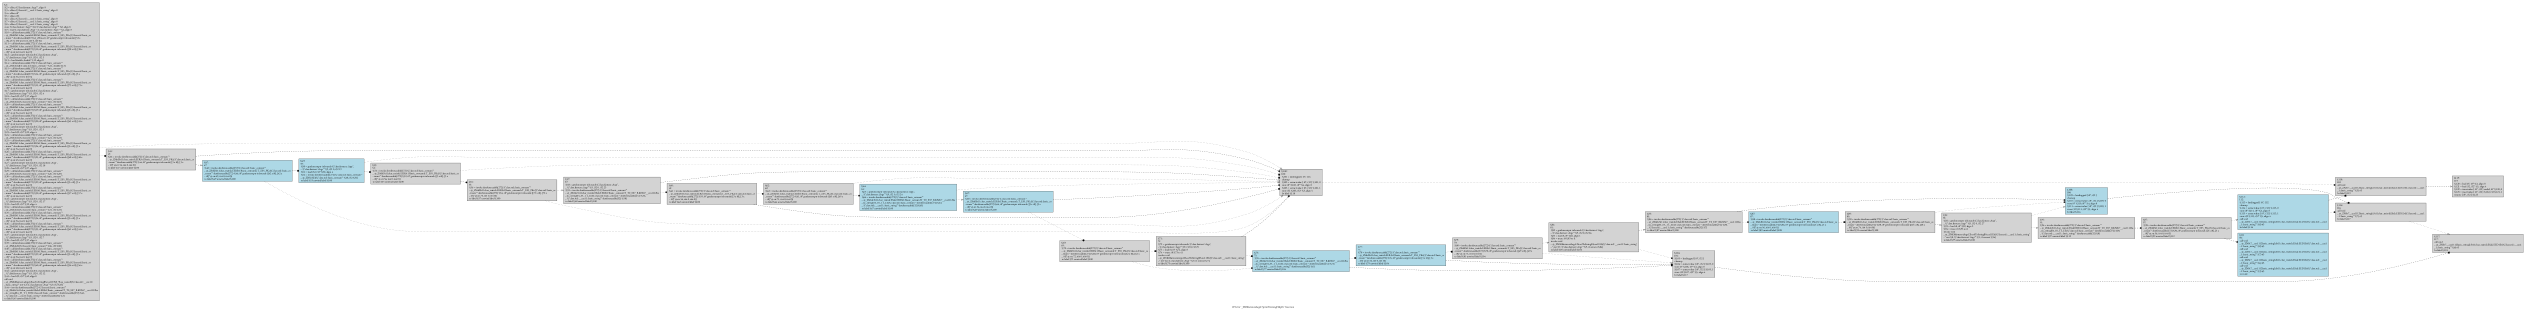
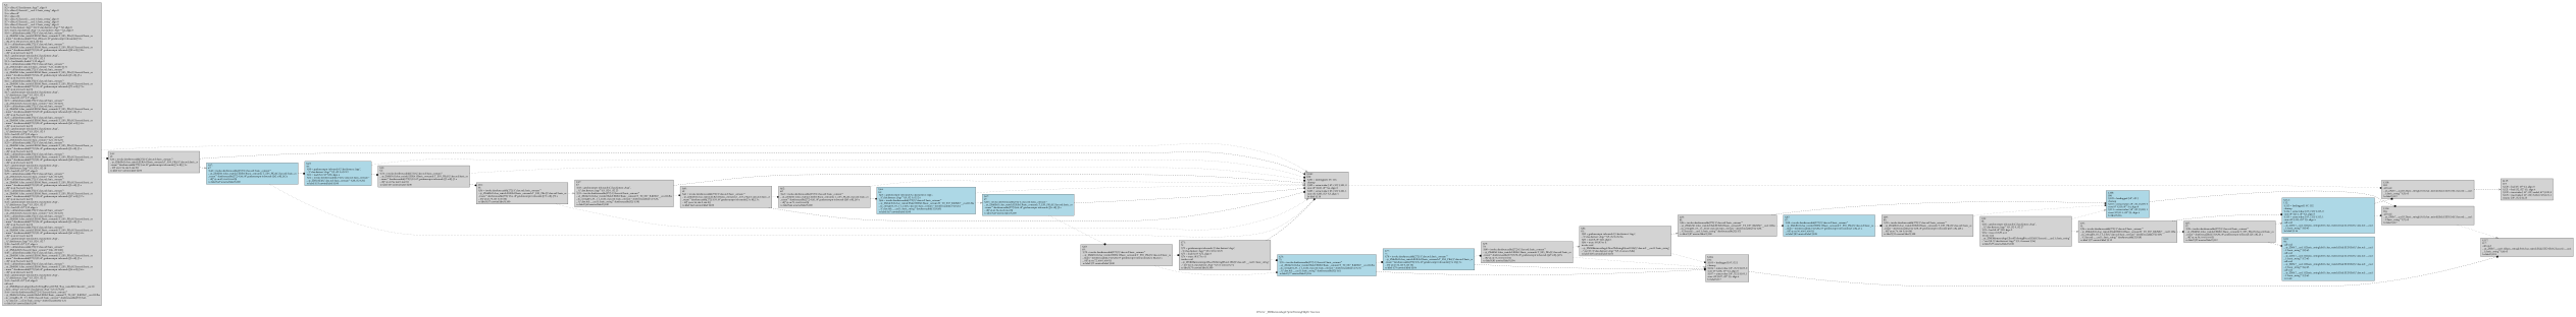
  digraph {
    fontname="EB Garamond"
    label="CFG for '_ZN8fasttext4Args17printTrainingHelpEv' function"
    rankdir=LR
    node [fillcolor=lightgrey fontname="EB Garamond" shape=record style=filled]
    edge [arrowhead=onormal fontname="EB Garamond" style=dotted]
    n1 [label="{%1:\l  %2 = alloca %\"class.fasttext::Args\"*, align 8\l  %3 = alloca %\"class.std::__cxx11::basic_string\", align 8\l  %4 = alloca i8*\l  %5 = alloca i32\l  %6 = alloca %\"class.std::__cxx11::basic_string\", align 8\l  %7 = alloca %\"class.std::__cxx11::basic_string\", align 8\l  %8 = alloca %\"class.std::__cxx11::basic_string\", align 8\l  store %\"class.fasttext::Args\"* %0, %\"class.fasttext::Args\"** %2, align 8\l  %9 = load %\"class.fasttext::Args\"*, %\"class.fasttext::Args\"** %2, align 8\l  %10 = call dereferenceable(272) %\"class.std::basic_ostream\"*\l... @_ZStlsISt11char_traitsIcEERSt13basic_ostreamIcT_ES5_PKc(%\"class.std::basic_os\l...tream\"* dereferenceable(272) @_ZSt4cerr, i8* getelementptr inbounds ([53 x\l... i8], [53 x i8]* @.str.61, i64 0, i64 0))\l  %11 = call dereferenceable(272) %\"class.std::basic_ostream\"*\l... @_ZStlsISt11char_traitsIcEERSt13basic_ostreamIcT_ES5_PKc(%\"class.std::basic_os\l...tream\"* dereferenceable(272) %10, i8* getelementptr inbounds ([38 x i8], [38 x\l... i8]* @.str.62, i64 0, i64 0))\l  %12 = getelementptr inbounds %\"class.fasttext::Args\",\l... %\"class.fasttext::Args\"* %9, i32 0, i32 3\l  %13 = load double, double* %12, align 8\l  %14 = call dereferenceable(272) %\"class.std::basic_ostream\"*\l... @_ZNSolsEd(%\"class.std::basic_ostream\"* %11, double %13)\l  %15 = call dereferenceable(272) %\"class.std::basic_ostream\"*\l... @_ZStlsISt11char_traitsIcEERSt13basic_ostreamIcT_ES5_PKc(%\"class.std::basic_os\l...tream\"* dereferenceable(272) %14, i8* getelementptr inbounds ([3 x i8], [3 x\l... i8]* @.str.56, i64 0, i64 0))\l  %16 = call dereferenceable(272) %\"class.std::basic_ostream\"*\l... @_ZStlsISt11char_traitsIcEERSt13basic_ostreamIcT_ES5_PKc(%\"class.std::basic_os\l...tream\"* dereferenceable(272) %15, i8* getelementptr inbounds ([73 x i8], [73 x\l... i8]* @.str.63, i64 0, i64 0))\l  %17 = getelementptr inbounds %\"class.fasttext::Args\",\l... %\"class.fasttext::Args\"* %9, i32 0, i32 4\l  %18 = load i32, i32* %17, align 8\l  %19 = call dereferenceable(272) %\"class.std::basic_ostream\"*\l... @_ZNSolsEi(%\"class.std::basic_ostream\"* %16, i32 %18)\l  %20 = call dereferenceable(272) %\"class.std::basic_ostream\"*\l... @_ZStlsISt11char_traitsIcEERSt13basic_ostreamIcT_ES5_PKc(%\"class.std::basic_os\l...tream\"* dereferenceable(272) %19, i8* getelementptr inbounds ([3 x i8], [3 x\l... i8]* @.str.56, i64 0, i64 0))\l  %21 = call dereferenceable(272) %\"class.std::basic_ostream\"*\l... @_ZStlsISt11char_traitsIcEERSt13basic_ostreamIcT_ES5_PKc(%\"class.std::basic_os\l...tream\"* dereferenceable(272) %20, i8* getelementptr inbounds ([45 x i8], [45 x\l... i8]* @.str.64, i64 0, i64 0))\l  %22 = getelementptr inbounds %\"class.fasttext::Args\",\l... %\"class.fasttext::Args\"* %9, i32 0, i32 5\l  %23 = load i32, i32* %22, align 4\l  %24 = call dereferenceable(272) %\"class.std::basic_ostream\"*\l... @_ZNSolsEi(%\"class.std::basic_ostream\"* %21, i32 %23)\l  %25 = call dereferenceable(272) %\"class.std::basic_ostream\"*\l... @_ZStlsISt11char_traitsIcEERSt13basic_ostreamIcT_ES5_PKc(%\"class.std::basic_os\l...tream\"* dereferenceable(272) %24, i8* getelementptr inbounds ([3 x i8], [3 x\l... i8]* @.str.56, i64 0, i64 0))\l  %26 = call dereferenceable(272) %\"class.std::basic_ostream\"*\l... @_ZStlsISt11char_traitsIcEERSt13basic_ostreamIcT_ES5_PKc(%\"class.std::basic_os\l...tream\"* dereferenceable(272) %25, i8* getelementptr inbounds ([48 x i8], [48 x\l... i8]* @.str.65, i64 0, i64 0))\l  %27 = getelementptr inbounds %\"class.fasttext::Args\",\l... %\"class.fasttext::Args\"* %9, i32 0, i32 18\l  %28 = load i32, i32* %27, align 8\l  %29 = call dereferenceable(272) %\"class.std::basic_ostream\"*\l... @_ZNSolsEi(%\"class.std::basic_ostream\"* %26, i32 %28)\l  %30 = call dereferenceable(272) %\"class.std::basic_ostream\"*\l... @_ZStlsISt11char_traitsIcEERSt13basic_ostreamIcT_ES5_PKc(%\"class.std::basic_os\l...tream\"* dereferenceable(272) %29, i8* getelementptr inbounds ([3 x i8], [3 x\l... i8]* @.str.56, i64 0, i64 0))\l  %31 = call dereferenceable(272) %\"class.std::basic_ostream\"*\l... @_ZStlsISt11char_traitsIcEERSt13basic_ostreamIcT_ES5_PKc(%\"class.std::basic_os\l...tream\"* dereferenceable(272) %30, i8* getelementptr inbounds ([57 x i8], [57 x\l... i8]* @.str.66, i64 0, i64 0))\l  %32 = getelementptr inbounds %\"class.fasttext::Args\",\l... %\"class.fasttext::Args\"* %9, i32 0, i32 17\l  %33 = load i32, i32* %32, align 4\l  %34 = call dereferenceable(272) %\"class.std::basic_ostream\"*\l... @_ZNSolsEi(%\"class.std::basic_ostream\"* %31, i32 %33)\l  %35 = call dereferenceable(272) %\"class.std::basic_ostream\"*\l... @_ZStlsISt11char_traitsIcEERSt13basic_ostreamIcT_ES5_PKc(%\"class.std::basic_os\l...tream\"* dereferenceable(272) %34, i8* getelementptr inbounds ([3 x i8], [3 x\l... i8]* @.str.56, i64 0, i64 0))\l  %36 = call dereferenceable(272) %\"class.std::basic_ostream\"*\l... @_ZStlsISt11char_traitsIcEERSt13basic_ostreamIcT_ES5_PKc(%\"class.std::basic_os\l...tream\"* dereferenceable(272) %35, i8* getelementptr inbounds ([41 x i8], [41 x\l... i8]* @.str.67, i64 0, i64 0))\l  %37 = getelementptr inbounds %\"class.fasttext::Args\",\l... %\"class.fasttext::Args\"* %9, i32 0, i32 7\l  %38 = load i32, i32* %37, align 4\l  %39 = call dereferenceable(272) %\"class.std::basic_ostream\"*\l... @_ZNSolsEi(%\"class.std::basic_ostream\"* %36, i32 %38)\l  %40 = call dereferenceable(272) %\"class.std::basic_ostream\"*\l... @_ZStlsISt11char_traitsIcEERSt13basic_ostreamIcT_ES5_PKc(%\"class.std::basic_os\l...tream\"* dereferenceable(272) %39, i8* getelementptr inbounds ([3 x i8], [3 x\l... i8]* @.str.56, i64 0, i64 0))\l  %41 = call dereferenceable(272) %\"class.std::basic_ostream\"*\l... @_ZStlsISt11char_traitsIcEERSt13basic_ostreamIcT_ES5_PKc(%\"class.std::basic_os\l...tream\"* dereferenceable(272) %40, i8* getelementptr inbounds ([56 x i8], [56 x\l... i8]* @.str.68, i64 0, i64 0))\l  %42 = getelementptr inbounds %\"class.fasttext::Args\",\l... %\"class.fasttext::Args\"* %9, i32 0, i32 12\l  %43 = load i32, i32* %42, align 8\l  call void\l... @_ZNK8fasttext4Args12lossToStringB5cxx11ENS_9loss_nameE(%\"class.std::__cxx11::\l...basic_string\"* sret %3, %\"class.fasttext::Args\"* %9, i32 %43)\l  %44 = invoke dereferenceable(272) %\"class.std::basic_ostream\"*\l... @_ZStlsIcSt11char_traitsIcESaIcEERSt13basic_ostreamIT_T0_ES7_RKNSt7__cxx1112ba\l...sic_stringIS4_S5_T1_EE(%\"class.std::basic_ostream\"* dereferenceable(272) %41,\l... %\"class.std::__cxx11::basic_string\"* dereferenceable(32) %3)\l          to label %45 unwind label %100\l}"]
    n2 [label="{%45:\l45:                                               \l  %46 = invoke dereferenceable(272) %\"class.std::basic_ostream\"*\l... @_ZStlsISt11char_traitsIcEERSt13basic_ostreamIcT_ES5_PKc(%\"class.std::basic_os\l...tream\"* dereferenceable(272) %44, i8* getelementptr inbounds ([3 x i8], [3 x\l... i8]* @.str.56, i64 0, i64 0))\l          to label %47 unwind label %100\l}"]
    n3 [label="{%100:\l100:                                              \l  %101 = landingpad \{ i8*, i32 \}\l          cleanup\l  %102 = extractvalue \{ i8*, i32 \} %101, 0\l  store i8* %102, i8** %4, align 8\l  %103 = extractvalue \{ i8*, i32 \} %101, 1\l  store i32 %103, i32* %5, align 4\l  br label %118\l}"]
    n4 [fillcolor=lightblue label="{%47:\l47:                                               \l  %48 = invoke dereferenceable(272) %\"class.std::basic_ostream\"*\l... @_ZStlsISt11char_traitsIcEERSt13basic_ostreamIcT_ES5_PKc(%\"class.std::basic_os\l...tream\"* dereferenceable(272) %46, i8* getelementptr inbounds ([42 x i8], [42 x\l... i8]* @.str.69, i64 0, i64 0))\l          to label %49 unwind label %100\l}"]
    n5 [label="{%118:\l118:                                              \l  call void\l... @_ZNSt7__cxx1112basic_stringIcSt11char_traitsIcESaIcEED1Ev(%\"class.std::__cxx1\l...1::basic_string\"* %3) #3\l  br label %119\l}"]
    n6 [fillcolor=lightblue label="{%49:\l49:                                               \l  %50 = getelementptr inbounds %\"class.fasttext::Args\",\l... %\"class.fasttext::Args\"* %9, i32 0, i32 19\l  %51 = load i32, i32* %50, align 4\l  %52 = invoke dereferenceable(272) %\"class.std::basic_ostream\"*\l... @_ZNSolsEi(%\"class.std::basic_ostream\"* %48, i32 %51)\l          to label %53 unwind label %100\l}"]
    n7 [label="{%119:\l119:                                              \l  %120 = load i8*, i8** %4, align 8\l  %121 = load i32, i32* %5, align 4\l  %122 = insertvalue \{ i8*, i32 \} undef, i8* %120, 0\l  %123 = insertvalue \{ i8*, i32 \} %122, i32 %121, 1\l  resume \{ i8*, i32 \} %123\l}"]
    n8 [label="{%53:\l53:                                               \l  %54 = invoke dereferenceable(272) %\"class.std::basic_ostream\"*\l... @_ZStlsISt11char_traitsIcEERSt13basic_ostreamIcT_ES5_PKc(%\"class.std::basic_os\l...tream\"* dereferenceable(272) %52, i8* getelementptr inbounds ([3 x i8], [3 x\l... i8]* @.str.56, i64 0, i64 0))\l          to label %55 unwind label %100\l}"]
    n9 [label="{%55:\l55:                                               \l  %56 = invoke dereferenceable(272) %\"class.std::basic_ostream\"*\l... @_ZStlsISt11char_traitsIcEERSt13basic_ostreamIcT_ES5_PKc(%\"class.std::basic_os\l...tream\"* dereferenceable(272) %54, i8* getelementptr inbounds ([72 x i8], [72 x\l... i8]* @.str.70, i64 0, i64 0))\l          to label %57 unwind label %100\l}"]
    n10 [label="{%57:\l57:                                               \l  %58 = getelementptr inbounds %\"class.fasttext::Args\",\l... %\"class.fasttext::Args\"* %9, i32 0, i32 23\l  %59 = invoke dereferenceable(272) %\"class.std::basic_ostream\"*\l... @_ZStlsIcSt11char_traitsIcESaIcEERSt13basic_ostreamIT_T0_ES7_RKNSt7__cxx1112ba\l...sic_stringIS4_S5_T1_EE(%\"class.std::basic_ostream\"* dereferenceable(272) %56,\l... %\"class.std::__cxx11::basic_string\"* dereferenceable(32) %58)\l          to label %60 unwind label %100\l}"]
    n11 [label="{%60:\l60:                                               \l  %61 = invoke dereferenceable(272) %\"class.std::basic_ostream\"*\l... @_ZStlsISt11char_traitsIcEERSt13basic_ostreamIcT_ES5_PKc(%\"class.std::basic_os\l...tream\"* dereferenceable(272) %59, i8* getelementptr inbounds ([3 x i8], [3 x\l... i8]* @.str.56, i64 0, i64 0))\l          to label %62 unwind label %100\l}"]
    n12 [label="{%62:\l62:                                               \l  %63 = invoke dereferenceable(272) %\"class.std::basic_ostream\"*\l... @_ZStlsISt11char_traitsIcEERSt13basic_ostreamIcT_ES5_PKc(%\"class.std::basic_os\l...tream\"* dereferenceable(272) %61, i8* getelementptr inbounds ([65 x i8], [65 x\l... i8]* @.str.71, i64 0, i64 0))\l          to label %64 unwind label %100\l}"]
    n13 [fillcolor=lightblue label="{%64:\l64:                                               \l  %65 = getelementptr inbounds %\"class.fasttext::Args\",\l... %\"class.fasttext::Args\"* %9, i32 0, i32 24\l  %66 = invoke dereferenceable(272) %\"class.std::basic_ostream\"*\l... @_ZStlsIcSt11char_traitsIcESaIcEERSt13basic_ostreamIT_T0_ES7_RKNSt7__cxx1112ba\l...sic_stringIS4_S5_T1_EE(%\"class.std::basic_ostream\"* dereferenceable(272) %63,\l... %\"class.std::__cxx11::basic_string\"* dereferenceable(32) %65)\l          to label %67 unwind label %100\l}"]
    n14 [fillcolor=lightblue label="{%67:\l67:                                               \l  %68 = invoke dereferenceable(272) %\"class.std::basic_ostream\"*\l... @_ZStlsISt11char_traitsIcEERSt13basic_ostreamIcT_ES5_PKc(%\"class.std::basic_os\l...tream\"* dereferenceable(272) %66, i8* getelementptr inbounds ([3 x i8], [3 x\l... i8]* @.str.56, i64 0, i64 0))\l          to label %69 unwind label %100\l}"]
    n15 [label="{%69:\l69:                                               \l  %70 = invoke dereferenceable(272) %\"class.std::basic_ostream\"*\l... @_ZStlsISt11char_traitsIcEERSt13basic_ostreamIcT_ES5_PKc(%\"class.std::basic_os\l...tream\"* dereferenceable(272) %68, i8* getelementptr inbounds ([62 x i8], [62 x\l... i8]* @.str.72, i64 0, i64 0))\l          to label %71 unwind label %100\l}"]
    n16 [label="{%71:\l71:                                               \l  %72 = getelementptr inbounds %\"class.fasttext::Args\",\l... %\"class.fasttext::Args\"* %9, i32 0, i32 25\l  %73 = load i8, i8* %72, align 8\l  %74 = trunc i8 %73 to i1\l  invoke void\l... @_ZNK8fasttext4Args12boolToStringB5cxx11Eb(%\"class.std::__cxx11::basic_string\"\l...* sret %6, %\"class.fasttext::Args\"* %9, i1 zeroext %74)\l          to label %75 unwind label %100\l}"]
    n17 [fillcolor=lightblue label="{%75:\l75:                                               \l  %76 = invoke dereferenceable(272) %\"class.std::basic_ostream\"*\l... @_ZStlsIcSt11char_traitsIcESaIcEERSt13basic_ostreamIT_T0_ES7_RKNSt7__cxx1112ba\l...sic_stringIS4_S5_T1_EE(%\"class.std::basic_ostream\"* dereferenceable(272) %70,\l... %\"class.std::__cxx11::basic_string\"* dereferenceable(32) %6)\l          to label %77 unwind label %104\l}"]
    n18 [fillcolor=lightblue label="{%77:\l77:                                               \l  %78 = invoke dereferenceable(272) %\"class.std::basic_ostream\"*\l... @_ZStlsISt11char_traitsIcEERSt13basic_ostreamIcT_ES5_PKc(%\"class.std::basic_os\l...tream\"* dereferenceable(272) %76, i8* getelementptr inbounds ([3 x i8], [3 x\l... i8]* @.str.56, i64 0, i64 0))\l          to label %79 unwind label %104\l}"]
    n19 [label="{%104:\l104:                                              \l  %105 = landingpad \{ i8*, i32 \}\l          cleanup\l  %106 = extractvalue \{ i8*, i32 \} %105, 0\l  store i8* %106, i8** %4, align 8\l  %107 = extractvalue \{ i8*, i32 \} %105, 1\l  store i32 %107, i32* %5, align 4\l  br label %117\l}"]
    n20 [label="{%79:\l79:                                               \l  %80 = invoke dereferenceable(272) %\"class.std::basic_ostream\"*\l... @_ZStlsISt11char_traitsIcEERSt13basic_ostreamIcT_ES5_PKc(%\"class.std::basic_os\l...tream\"* dereferenceable(272) %78, i8* getelementptr inbounds ([69 x i8], [69 x\l... i8]* @.str.73, i64 0, i64 0))\l          to label %81 unwind label %104\l}"]
    n21 [label="{%117:\l117:                                              \l  call void\l... @_ZNSt7__cxx1112basic_stringIcSt11char_traitsIcESaIcEED1Ev(%\"class.std::__cxx1\l...1::basic_string\"* %6) #3\l  br label %118\l}"]
    n22 [label="{%81:\l81:                                               \l  %82 = getelementptr inbounds %\"class.fasttext::Args\",\l... %\"class.fasttext::Args\"* %9, i32 0, i32 26\l  %83 = load i8, i8* %82, align 1\l  %84 = trunc i8 %83 to i1\l  invoke void\l... @_ZNK8fasttext4Args12boolToStringB5cxx11Eb(%\"class.std::__cxx11::basic_string\"\l...* sret %7, %\"class.fasttext::Args\"* %9, i1 zeroext %84)\l          to label %85 unwind label %104\l}"]
    n23 [label="{%85:\l85:                                               \l  %86 = invoke dereferenceable(272) %\"class.std::basic_ostream\"*\l... @_ZStlsIcSt11char_traitsIcESaIcEERSt13basic_ostreamIT_T0_ES7_RKNSt7__cxx1112ba\l...sic_stringIS4_S5_T1_EE(%\"class.std::basic_ostream\"* dereferenceable(272) %80,\l... %\"class.std::__cxx11::basic_string\"* dereferenceable(32) %7)\l          to label %87 unwind label %108\l}"]
    n24 [fillcolor=lightblue label="{%87:\l87:                                               \l  %88 = invoke dereferenceable(272) %\"class.std::basic_ostream\"*\l... @_ZStlsISt11char_traitsIcEERSt13basic_ostreamIcT_ES5_PKc(%\"class.std::basic_os\l...tream\"* dereferenceable(272) %86, i8* getelementptr inbounds ([3 x i8], [3 x\l... i8]* @.str.56, i64 0, i64 0))\l          to label %89 unwind label %108\l}"]
    n25 [fillcolor=lightblue label="{%108:\l108:                                              \l  %109 = landingpad \{ i8*, i32 \}\l          cleanup\l  %110 = extractvalue \{ i8*, i32 \} %109, 0\l  store i8* %110, i8** %4, align 8\l  %111 = extractvalue \{ i8*, i32 \} %109, 1\l  store i32 %111, i32* %5, align 4\l  br label %116\l}"]
    n26 [label="{%89:\l89:                                               \l  %90 = invoke dereferenceable(272) %\"class.std::basic_ostream\"*\l... @_ZStlsISt11char_traitsIcEERSt13basic_ostreamIcT_ES5_PKc(%\"class.std::basic_os\l...tream\"* dereferenceable(272) %88, i8* getelementptr inbounds ([68 x i8], [68 x\l... i8]* @.str.74, i64 0, i64 0))\l          to label %91 unwind label %108\l}"]
    n27 [label="{%116:\l116:                                              \l  call void\l... @_ZNSt7__cxx1112basic_stringIcSt11char_traitsIcESaIcEED1Ev(%\"class.std::__cxx1\l...1::basic_string\"* %7) #3\l  br label %117\l}"]
    n28 [label="{%91:\l91:                                               \l  %92 = getelementptr inbounds %\"class.fasttext::Args\",\l... %\"class.fasttext::Args\"* %9, i32 0, i32 27\l  %93 = load i8, i8* %92, align 2\l  %94 = trunc i8 %93 to i1\l  invoke void\l... @_ZNK8fasttext4Args12boolToStringB5cxx11Eb(%\"class.std::__cxx11::basic_string\"\l...* sret %8, %\"class.fasttext::Args\"* %9, i1 zeroext %94)\l          to label %95 unwind label %108\l}"]
    n29 [label="{%95:\l95:                                               \l  %96 = invoke dereferenceable(272) %\"class.std::basic_ostream\"*\l... @_ZStlsIcSt11char_traitsIcESaIcEERSt13basic_ostreamIT_T0_ES7_RKNSt7__cxx1112ba\l...sic_stringIS4_S5_T1_EE(%\"class.std::basic_ostream\"* dereferenceable(272) %90,\l... %\"class.std::__cxx11::basic_string\"* dereferenceable(32) %8)\l          to label %97 unwind label %112\l}"]
    n30 [label="{%97:\l97:                                               \l  %98 = invoke dereferenceable(272) %\"class.std::basic_ostream\"*\l... @_ZStlsISt11char_traitsIcEERSt13basic_ostreamIcT_ES5_PKc(%\"class.std::basic_os\l...tream\"* dereferenceable(272) %96, i8* getelementptr inbounds ([3 x i8], [3 x\l... i8]* @.str.56, i64 0, i64 0))\l          to label %99 unwind label %112\l}"]
    n31 [fillcolor=lightblue label="{%112:\l112:                                              \l  %113 = landingpad \{ i8*, i32 \}\l          cleanup\l  %114 = extractvalue \{ i8*, i32 \} %113, 0\l  store i8* %114, i8** %4, align 8\l  %115 = extractvalue \{ i8*, i32 \} %113, 1\l  store i32 %115, i32* %5, align 4\l  call void\l... @_ZNSt7__cxx1112basic_stringIcSt11char_traitsIcESaIcEED1Ev(%\"class.std::__cxx1\l...1::basic_string\"* %8) #3\l  br label %116\l}"]
    n32 [fillcolor=lightblue label="{%99:\l99:                                               \l  call void\l... @_ZNSt7__cxx1112basic_stringIcSt11char_traitsIcESaIcEED1Ev(%\"class.std::__cxx1\l...1::basic_string\"* %8) #3\l  call void\l... @_ZNSt7__cxx1112basic_stringIcSt11char_traitsIcESaIcEED1Ev(%\"class.std::__cxx1\l...1::basic_string\"* %7) #3\l  call void\l... @_ZNSt7__cxx1112basic_stringIcSt11char_traitsIcESaIcEED1Ev(%\"class.std::__cxx1\l...1::basic_string\"* %6) #3\l  call void\l... @_ZNSt7__cxx1112basic_stringIcSt11char_traitsIcESaIcEED1Ev(%\"class.std::__cxx1\l...1::basic_string\"* %3) #3\l  ret void\l}"]
    n1 -> n2 [arrowhead=box]
    n1 -> n3
    n2 -> n3 [arrowhead=dot style=dashed]
    n2 -> n4 [style=dashed]
    n3 -> n5 [arrowhead=dot]
    n4 -> n3 [arrowhead=dot]
    n4 -> n6 [arrowhead=box style=dashed]
    n5 -> n7 [style=dashed]
    n6 -> n3 [arrowhead=box]
    n6 -> n8 [arrowhead=box style=dashed]
    n8 -> n3 [arrowhead=box]
    n8 -> n9 [arrowhead=dot style=dashed]
    n9 -> n3
    n9 -> n10
    n10 -> n3 [style=dashed]
    n10 -> n11 [arrowhead=dot]
    n11 -> n3 [arrowhead=box style=dashed]
    n11 -> n12 [arrowhead=dot]
    n12 -> n3
    n12 -> n13 [arrowhead=dot style=dashed]
    n13 -> n3
    n13 -> n14
    n14 -> n3 [arrowhead=dot style=dashed]
    n14 -> n15 [arrowhead=box]
    n15 -> n16 [arrowhead=box]
    n15 -> n17 [arrowhead=dot]
    n16 -> n3 [style=dashed]
    n16 -> n17 [arrowhead=box]
    n17 -> n18 [arrowhead=box]
    n17 -> n19 [arrowhead=box style=dashed]
    n18 -> n19 [arrowhead=dot style=dashed]
    n18 -> n20 [arrowhead=box]
    n19 -> n21 [arrowhead=box style=dashed]
    n20 -> n19
    n20 -> n22
    n22 -> n19 [arrowhead=dot]
    n22 -> n23 [style=dashed]
    n23 -> n24 [arrowhead=dot]
    n23 -> n25 [arrowhead=dot style=dashed]
    n24 -> n26 [arrowhead=box style=dashed]
    n25 -> n27 [arrowhead=box style=dashed]
    n26 -> n25 [arrowhead=dot]
-   n26 -> n28 [style=dashed]
    n27 -> n21
    n28 -> n25
    n28 -> n29
    n29 -> n30 [arrowhead=dot style=dashed]
+   n29 -> n31 [arrowhead=box style=dashed]
    n30 -> n31
    n30 -> n32 [arrowhead=dot style=dashed]
    n31 -> n5 [arrowhead=box style=dashed]
    n31 -> n27 [arrowhead=dot]
  }
